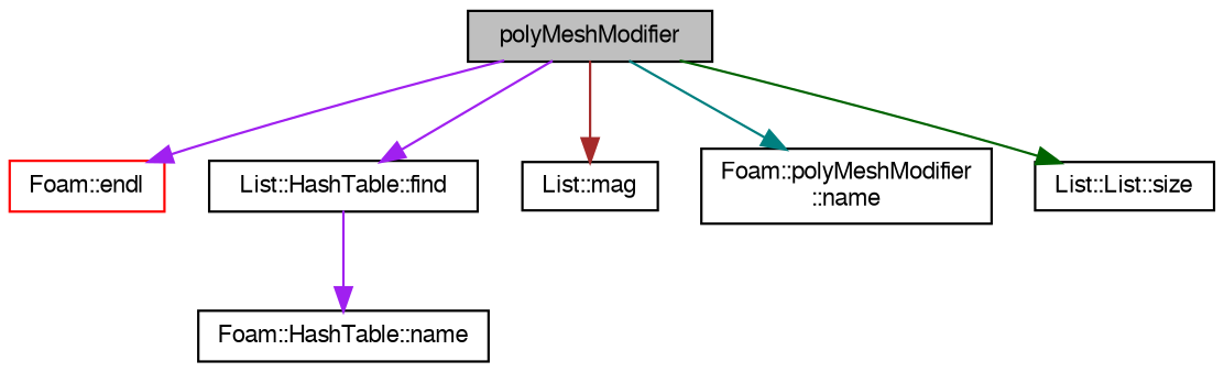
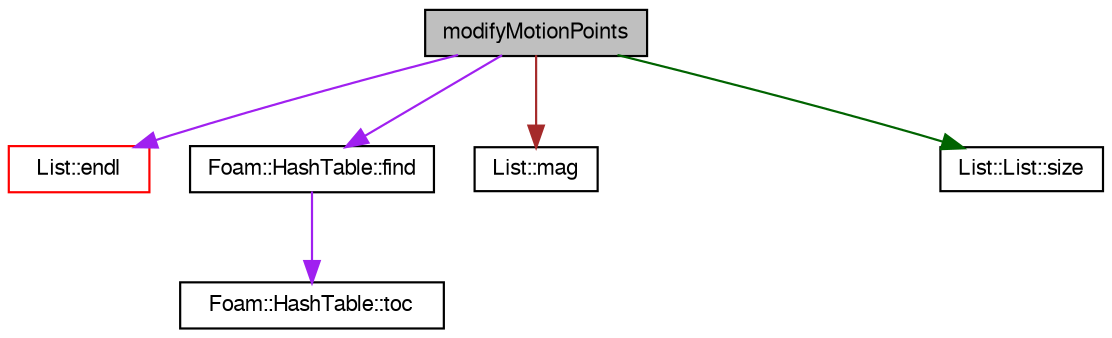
  digraph {
    rankdir=TB
    node [color=black fontname=FreeSans fontsize=10 shape=record]
    edge [color=purple fontname=FreeSans fontsize=10 labelfontname=FreeSans labelfontsize=10 style=solid]
-   n1 [fillcolor=grey75 fontcolor=black height=0.2 label=polyMeshModifier style=filled width=0.4]
-   n2 [color=red height=0.2 label="Foam::endl" width=0.4]
-   n3 [height=0.2 label="List::HashTable::find" width=0.4]
+   n1 [fillcolor=grey75 fontcolor=black height=0.2 label=modifyMotionPoints style=filled width=0.4]
+   n2 [color=red height=0.2 label="List::endl" width=0.4]
+   n3 [height=0.2 label="Foam::HashTable::find" width=0.4]
    n4 [height=0.2 label="List::mag" width=0.4]
-   n5 [height=0.2 label="Foam::polyMeshModifier\l::name" width=0.4]
    n6 [height=0.2 label="List::List::size" width=0.4]
-   n7 [height=0.2 label="Foam::HashTable::name" width=0.4]
+   n7 [height=0.2 label="Foam::HashTable::toc" width=0.4]
    n1 -> n2
    n1 -> n3
    n1 -> n4 [color=brown]
-   n1 -> n5 [color=teal]
    n1 -> n6 [color=darkgreen]
    n3 -> n7
  }
